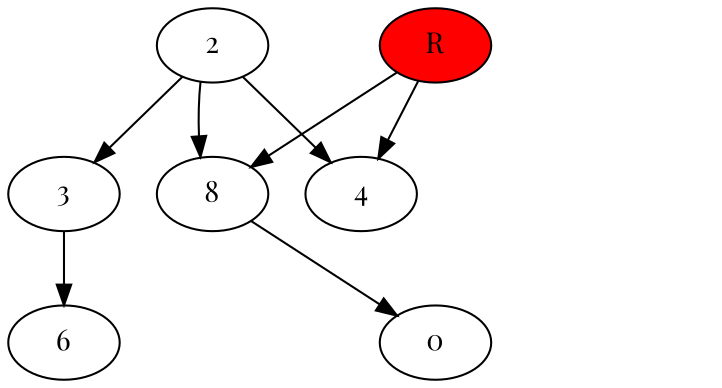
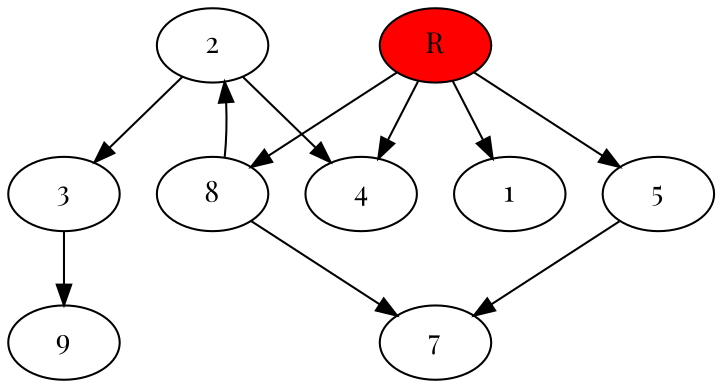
  digraph {
    fontname="Playfair Display"
    node [fontname="Playfair Display"]
    edge [fontname="Playfair Display"]
    2
    3
    4
-   9 [label=6]
-   7 [label=0]
+   9
+   5
+   7
    8
    R [fillcolor="#ff0000" style=filled]
+   1
    2 -> 3
    2 -> 4
    3 -> 9
-   2 -> 8
+   5 -> 7
+   8 -> 2
    8 -> 7
    R -> 4
+   R -> 5
    R -> 8
+   R -> 1
  }
